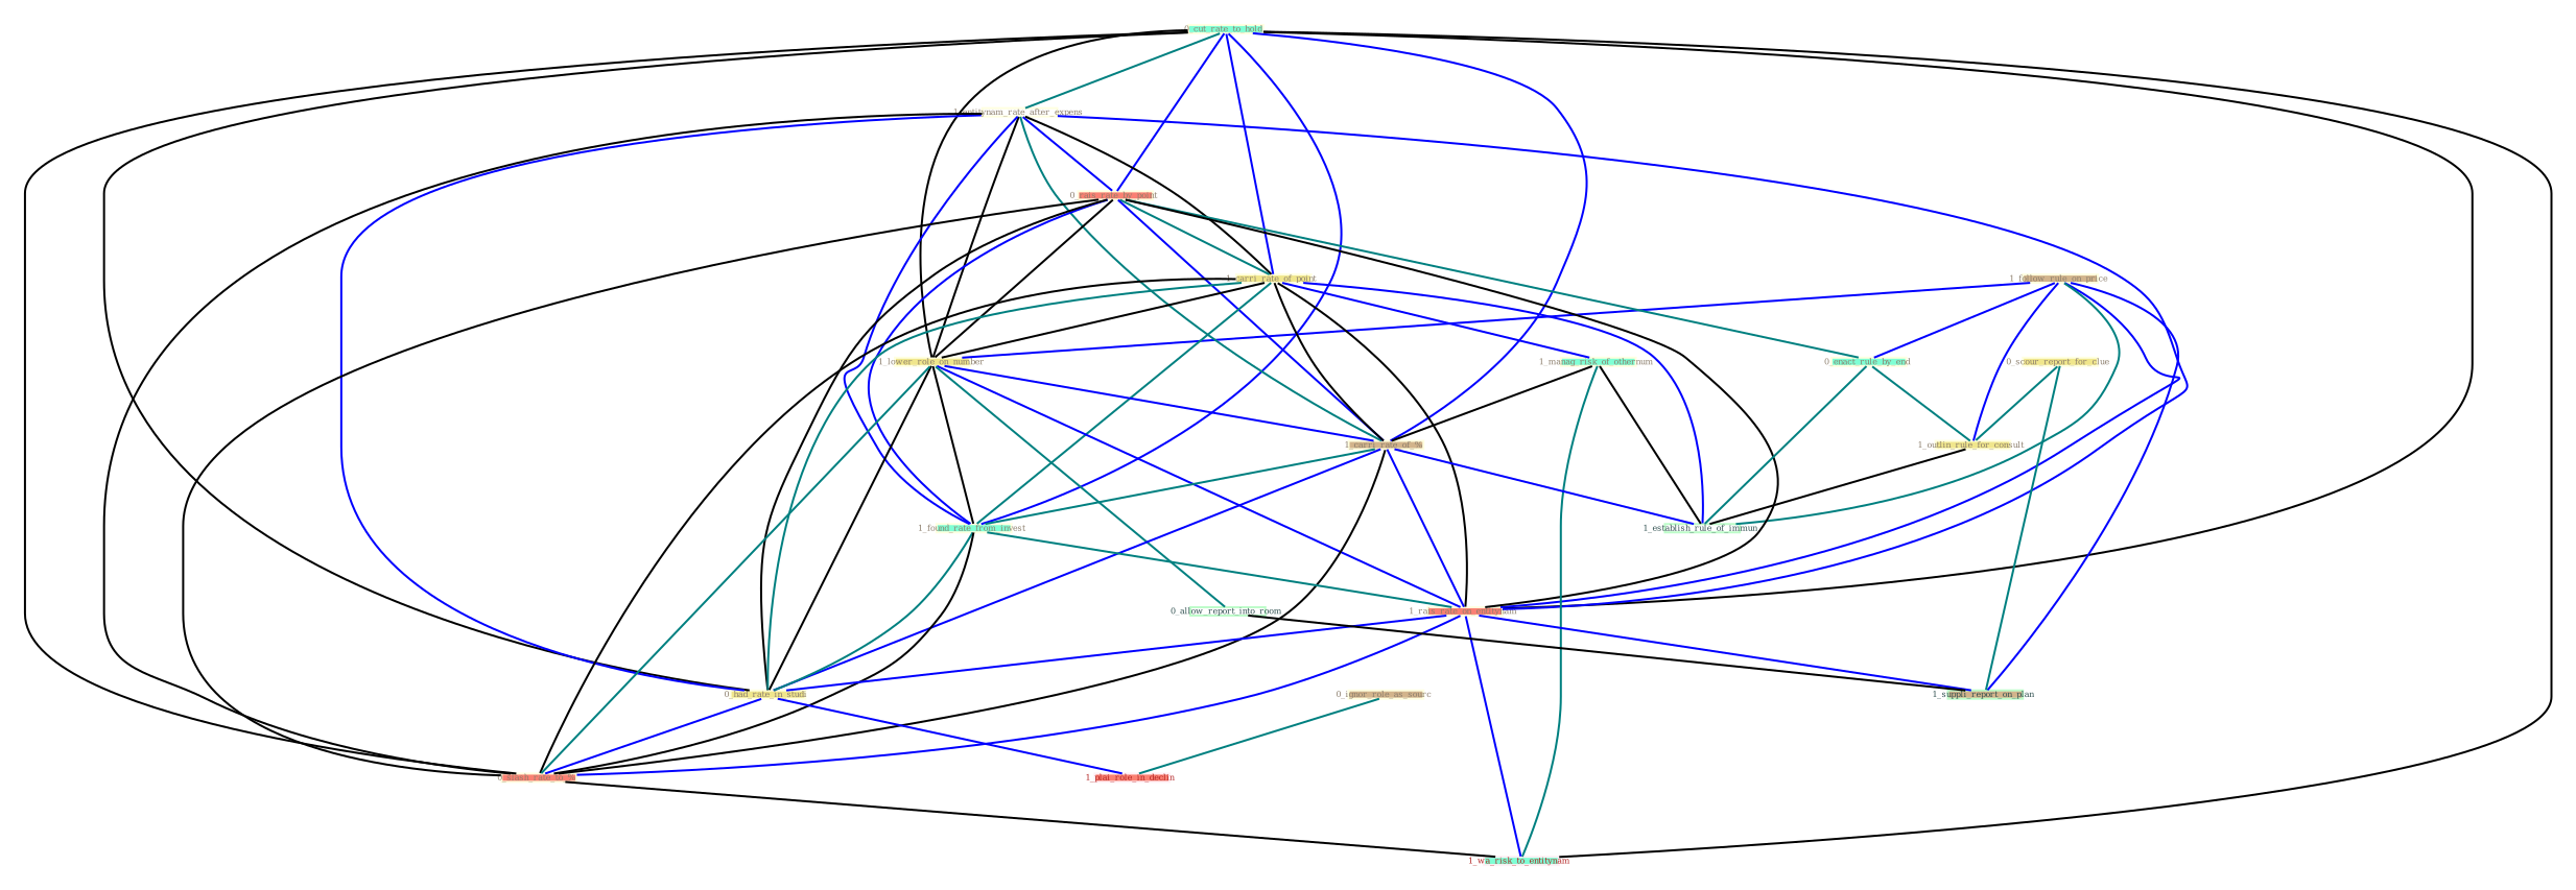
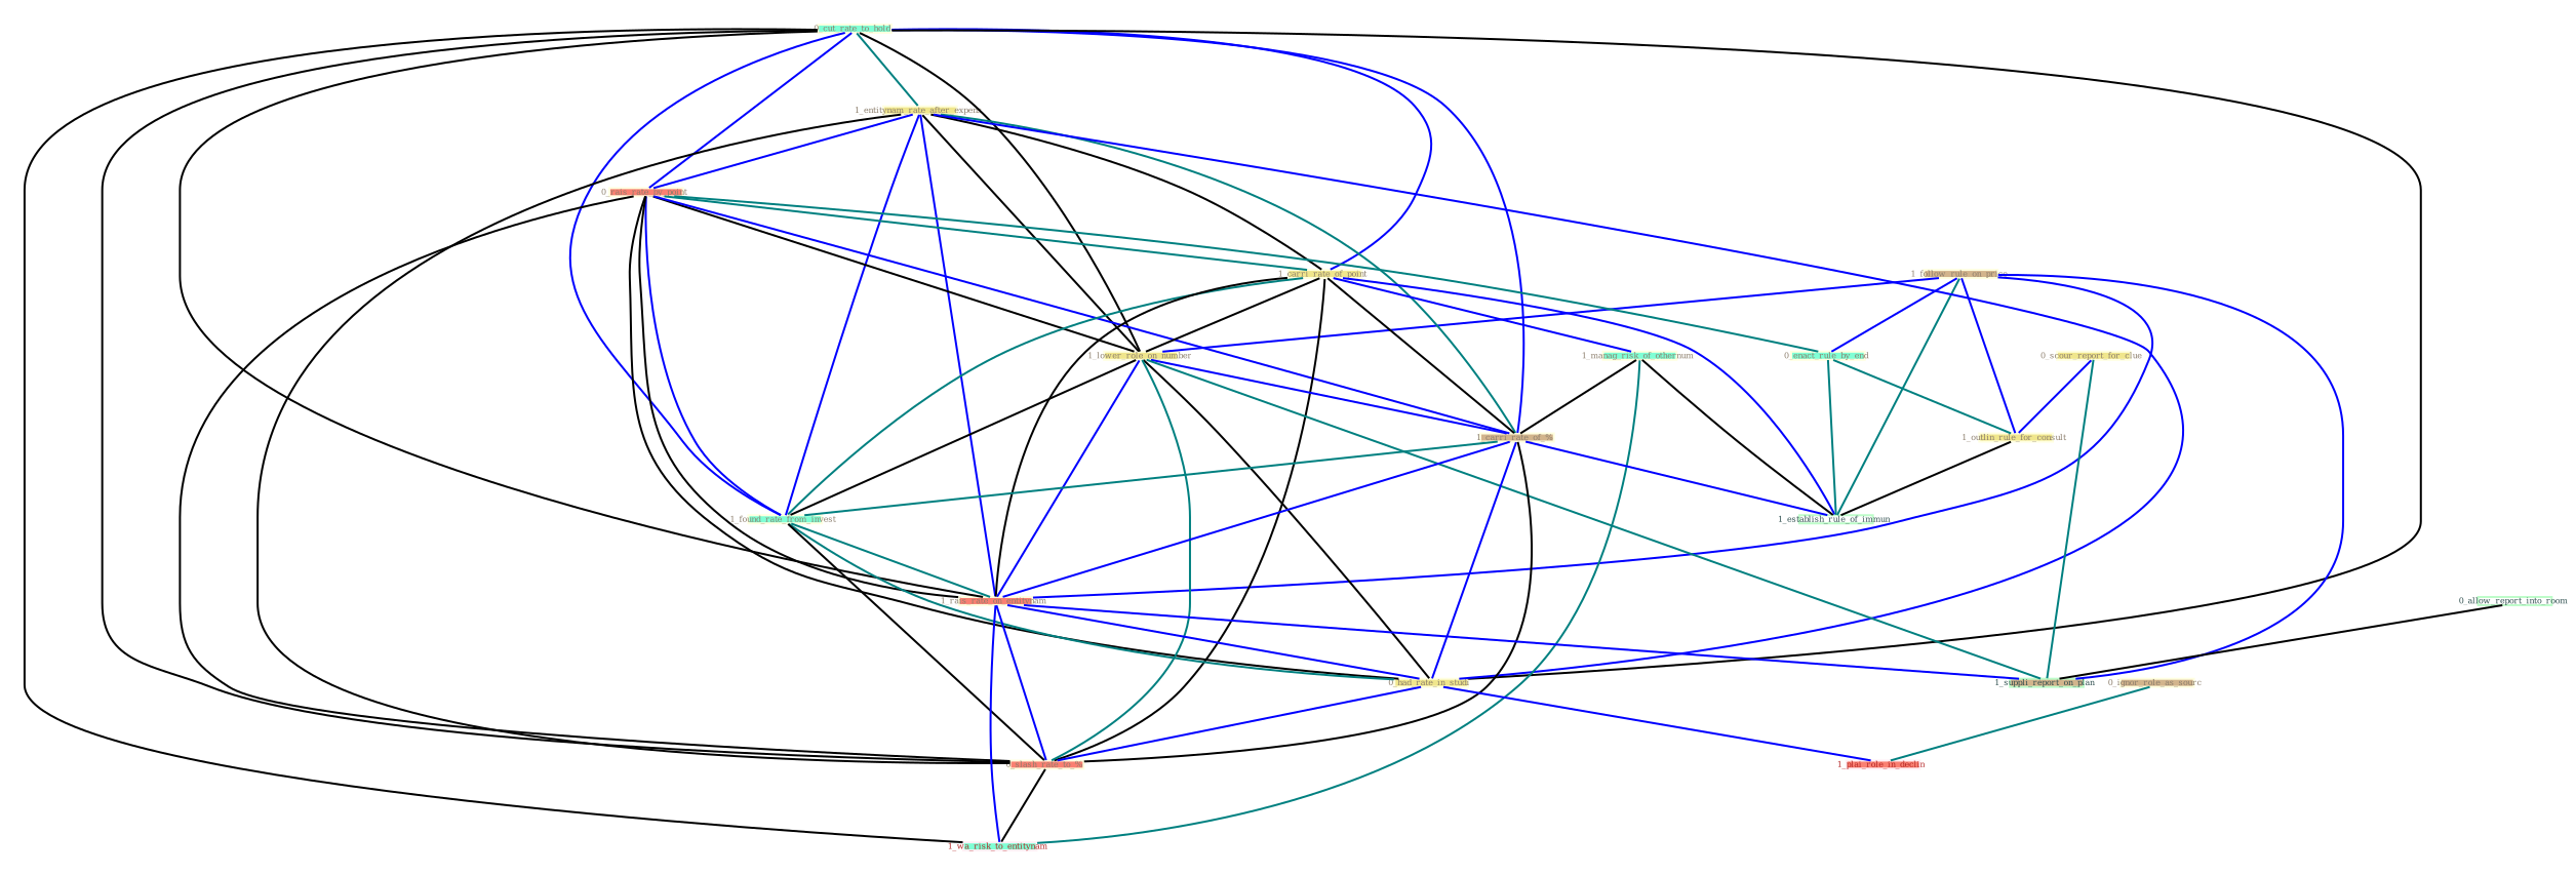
  graph {
    node [color="#ffffe0" fillcolor=aquamarine fixedsize=true fontcolor="#8b7d6b" fontsize=4 shape=polygon style=filled]
    edge [color=blue w=1]
    "0_cut_rate_to_hold " [height=.06 width=.5]
    "1_follow_rule_on_price " [fillcolor=tan height=.06 width=.5]
-   "1_entitynam_rate_after_expens " [fillcolor=white height=.06 width=.5]
+   "1_entitynam_rate_after_expens " [fillcolor=khaki height=.06 width=.5]
    "0_rais_rate_by_point " [fillcolor=salmon height=.06 width=.5]
    "1_carri_rate_of_point " [fillcolor=khaki height=.06 width=.5]
    "0_enact_rule_by_end " [height=.06 width=.5]
    n7 [fillcolor=khaki height=.06 label="1_lower_role_on_number" width=.5]
    "1_manag_risk_of_othernum " [height=.06 width=.5]
    "1_carri_rate_of_% " [fillcolor=tan height=.06 width=.5]
    "0_scour_report_for_clue " [fillcolor=khaki height=.06 width=.5]
    "1_found_rate_from_invest " [height=.06 width=.5]
    "1_rais_rate_on_entitynam " [fillcolor=salmon height=.06 width=.5]
    "0_ignor_role_as_sourc " [fillcolor=tan height=.06 width=.5]
    "0_had_rate_in_studi " [fillcolor=khaki height=.06 width=.5]
    "0_slash_rate_to_% " [fillcolor=salmon height=.06 width=.5]
    "1_outlin_rule_for_consult " [fillcolor=khaki height=.06 width=.5]
    "1_wa_risk_to_entitynam " [color="#fff0f5" fontcolor="#b22222" height=.06 width=.5]
    "1_plai_role_in_declin " [color="#fff0f5" fillcolor=salmon fontcolor="#b22222" height=.06 width=.5]
    "1_establish_rule_of_immun " [color="#BDFCC9" fillcolor=white fontcolor="#2f4f4f" height=.06 width=.5]
    "1_suppli_report_on_plan " [color="#BDFCC9" fillcolor=tan fontcolor="#2f4f4f" height=.06 width=.5]
    "0_allow_report_into_room " [color="#BDFCC9" fillcolor=white fontcolor="#2f4f4f" height=.06 width=.5]
    subgraph sub_1 {
      "0_cut_rate_to_hold "
      "1_follow_rule_on_price "
      "1_entitynam_rate_after_expens "
      "0_rais_rate_by_point "
      "1_carri_rate_of_point "
      "0_enact_rule_by_end "
      n7
      "1_manag_risk_of_othernum "
      "1_carri_rate_of_% "
      "0_scour_report_for_clue "
      "1_found_rate_from_invest "
      "1_rais_rate_on_entitynam "
      "0_ignor_role_as_sourc "
      "0_had_rate_in_studi "
      "0_slash_rate_to_% "
      "1_outlin_rule_for_consult "
    }
    subgraph sub_2 {
      "1_wa_risk_to_entitynam "
      "1_plai_role_in_declin "
    }
    "0_cut_rate_to_hold " -- "1_entitynam_rate_after_expens " [color=teal]
    "0_cut_rate_to_hold " -- "0_rais_rate_by_point "
    "0_cut_rate_to_hold " -- "1_carri_rate_of_point "
    "0_cut_rate_to_hold " -- n7 [color=black]
    "0_cut_rate_to_hold " -- "1_carri_rate_of_% "
    "0_cut_rate_to_hold " -- "1_found_rate_from_invest "
    "0_cut_rate_to_hold " -- "1_rais_rate_on_entitynam " [color=black]
    "0_cut_rate_to_hold " -- "0_had_rate_in_studi " [color=black]
    "0_cut_rate_to_hold " -- "0_slash_rate_to_% " [color=black w=2]
    "0_cut_rate_to_hold " -- "1_wa_risk_to_entitynam " [color=black]
    "1_follow_rule_on_price " -- "0_enact_rule_by_end "
    "1_follow_rule_on_price " -- n7
    "1_follow_rule_on_price " -- "1_rais_rate_on_entitynam "
    "1_follow_rule_on_price " -- "1_outlin_rule_for_consult "
    "1_follow_rule_on_price " -- "1_establish_rule_of_immun " [color=teal]
    "1_follow_rule_on_price " -- "1_suppli_report_on_plan "
    "1_entitynam_rate_after_expens " -- "0_rais_rate_by_point "
    "1_entitynam_rate_after_expens " -- "1_carri_rate_of_point " [color=black]
    "1_entitynam_rate_after_expens " -- n7 [color=black]
    "1_entitynam_rate_after_expens " -- "1_carri_rate_of_% " [color=teal]
    "1_entitynam_rate_after_expens " -- "1_found_rate_from_invest "
    "1_entitynam_rate_after_expens " -- "1_rais_rate_on_entitynam "
    "1_entitynam_rate_after_expens " -- "0_had_rate_in_studi "
    "1_entitynam_rate_after_expens " -- "0_slash_rate_to_% " [color=black]
    "0_rais_rate_by_point " -- "1_carri_rate_of_point " [color=teal w=2]
    "0_rais_rate_by_point " -- "0_enact_rule_by_end " [color=teal]
    "0_rais_rate_by_point " -- n7 [color=black]
    "0_rais_rate_by_point " -- "1_carri_rate_of_% "
    "0_rais_rate_by_point " -- "1_found_rate_from_invest "
    "0_rais_rate_by_point " -- "1_rais_rate_on_entitynam " [color=black w=2]
    "0_rais_rate_by_point " -- "0_had_rate_in_studi " [color=black]
    "0_rais_rate_by_point " -- "0_slash_rate_to_% " [color=black]
    "1_carri_rate_of_point " -- n7 [color=black]
    "1_carri_rate_of_point " -- "1_manag_risk_of_othernum "
    "1_carri_rate_of_point " -- "1_carri_rate_of_% " [color=black w=3]
    "1_carri_rate_of_point " -- "1_found_rate_from_invest " [color=teal]
    "1_carri_rate_of_point " -- "1_rais_rate_on_entitynam " [color=black]
-   "1_carri_rate_of_point " -- "0_had_rate_in_studi " [color=teal]
    "1_carri_rate_of_point " -- "0_slash_rate_to_% " [color=black]
    "1_carri_rate_of_point " -- "1_establish_rule_of_immun "
    "0_enact_rule_by_end " -- "1_outlin_rule_for_consult " [color=teal]
    "0_enact_rule_by_end " -- "1_establish_rule_of_immun " [color=teal]
    n7 -- "1_carri_rate_of_% "
    n7 -- "1_found_rate_from_invest " [color=black]
    n7 -- "1_rais_rate_on_entitynam " [w=2]
    n7 -- "0_had_rate_in_studi " [color=black]
    n7 -- "0_slash_rate_to_% " [color=teal]
-   n7 -- "0_allow_report_into_room " [color=teal]
+   n7 -- "1_suppli_report_on_plan " [color=teal]
    "1_manag_risk_of_othernum " -- "1_carri_rate_of_% " [color=black]
    "1_manag_risk_of_othernum " -- "1_wa_risk_to_entitynam " [color=teal]
    "1_manag_risk_of_othernum " -- "1_establish_rule_of_immun " [color=black]
    "1_carri_rate_of_% " -- "1_found_rate_from_invest " [color=teal]
    "1_carri_rate_of_% " -- "1_rais_rate_on_entitynam "
    "1_carri_rate_of_% " -- "0_had_rate_in_studi "
    "1_carri_rate_of_% " -- "0_slash_rate_to_% " [color=black w=2]
    "1_carri_rate_of_% " -- "1_establish_rule_of_immun "
-   "0_scour_report_for_clue " -- "1_outlin_rule_for_consult " [color=teal]
+   "0_scour_report_for_clue " -- "1_outlin_rule_for_consult "
    "0_scour_report_for_clue " -- "1_suppli_report_on_plan " [color=teal]
    "1_found_rate_from_invest " -- "1_rais_rate_on_entitynam " [color=teal]
    "1_found_rate_from_invest " -- "0_had_rate_in_studi " [color=teal]
    "1_found_rate_from_invest " -- "0_slash_rate_to_% " [color=black]
    "1_rais_rate_on_entitynam " -- "0_had_rate_in_studi "
    "1_rais_rate_on_entitynam " -- "0_slash_rate_to_% "
    "1_rais_rate_on_entitynam " -- "1_wa_risk_to_entitynam "
    "1_rais_rate_on_entitynam " -- "1_suppli_report_on_plan "
    "0_ignor_role_as_sourc " -- "1_plai_role_in_declin " [color=teal]
    "0_had_rate_in_studi " -- "0_slash_rate_to_% "
    "0_had_rate_in_studi " -- "1_plai_role_in_declin "
    "0_slash_rate_to_% " -- "1_wa_risk_to_entitynam " [color=black]
    "1_outlin_rule_for_consult " -- "1_establish_rule_of_immun " [color=black]
    "0_allow_report_into_room " -- "1_suppli_report_on_plan " [color=black]
  }
